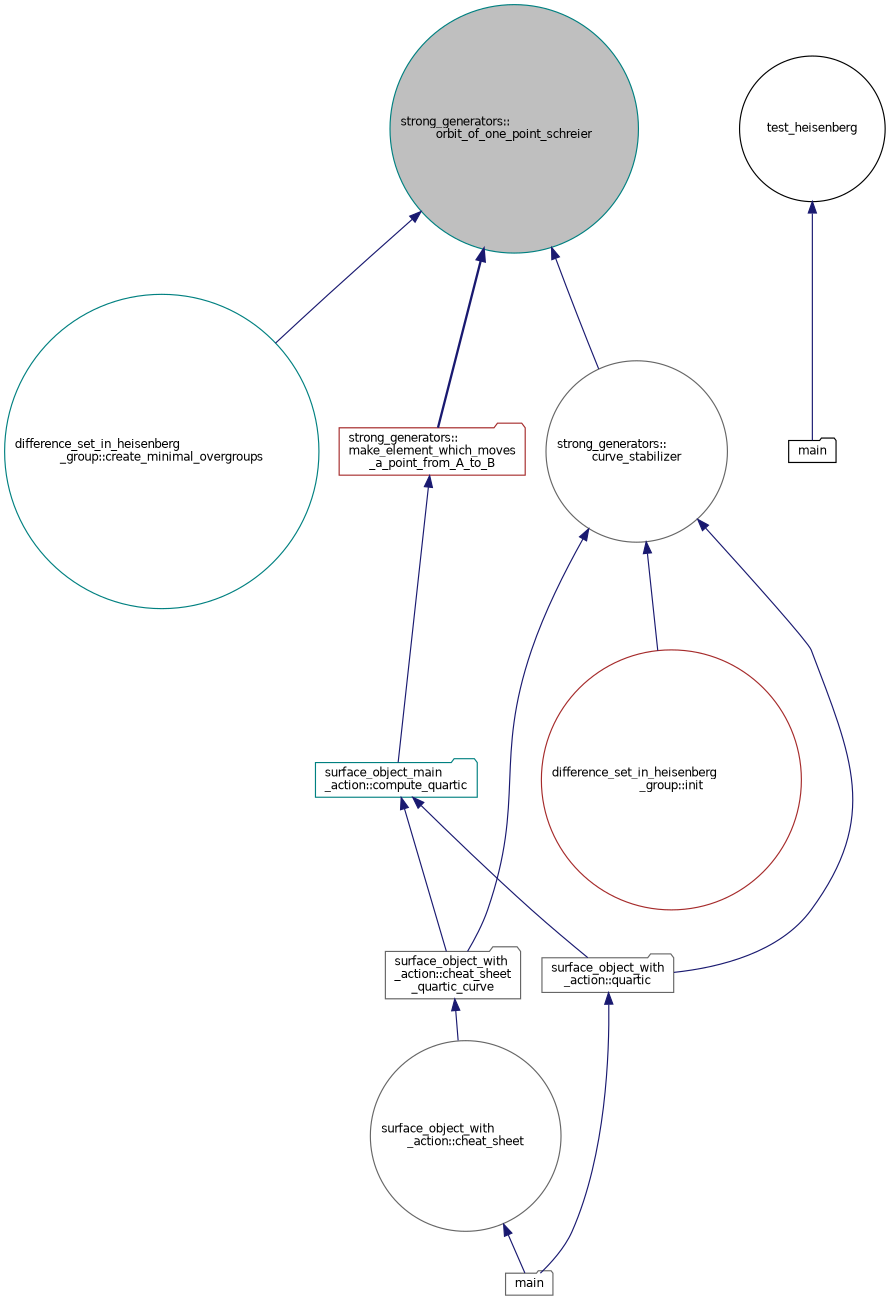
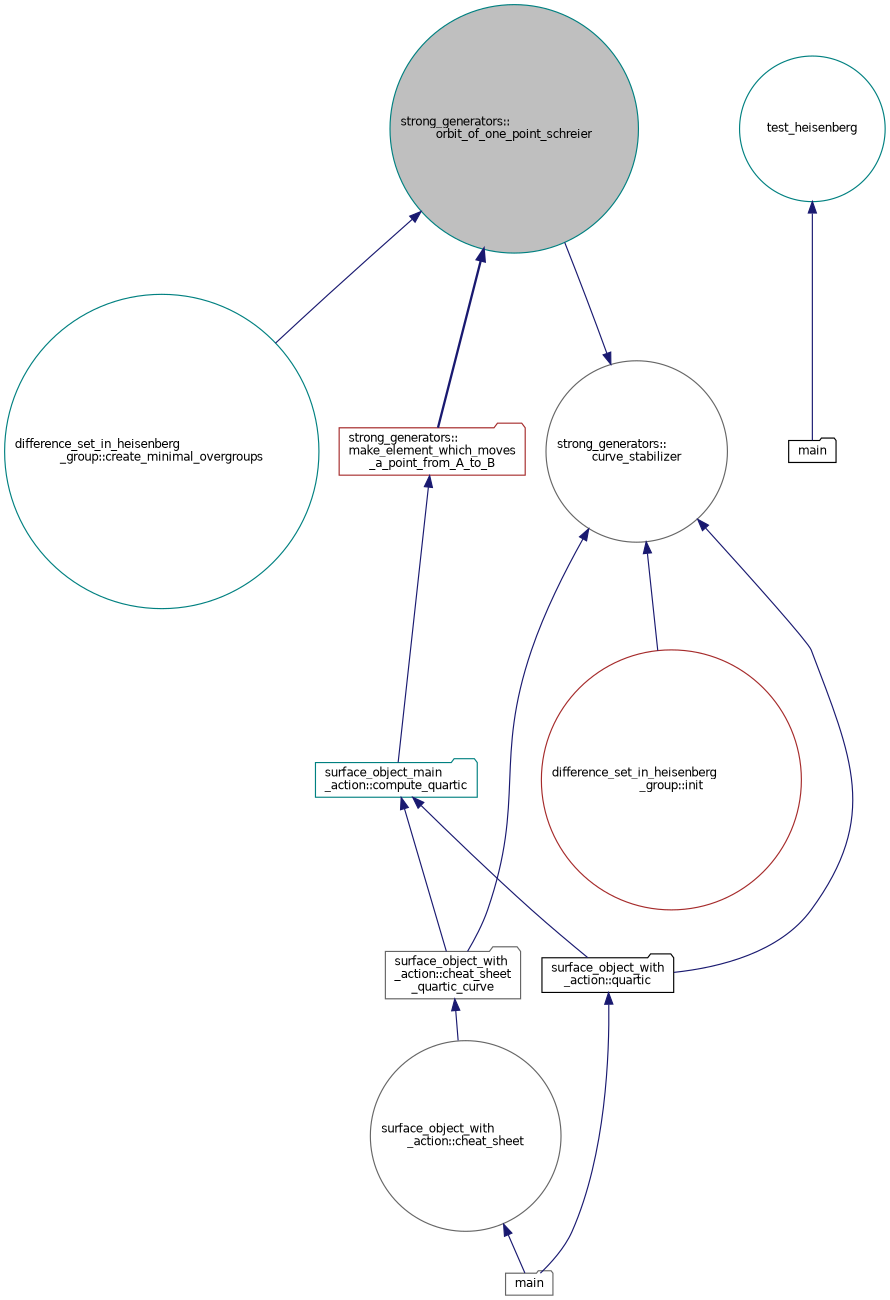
  digraph {
    rankdir=TB
    node [color=gray40 fillcolor=white fontname=Helvetica fontsize=10 shape=circle style=filled]
    edge [color=midnightblue dir=back fontname=Helvetica fontsize=10 labelfontname=Helvetica labelfontsize=10 style=solid]
    n1 [color=teal fillcolor=grey75 fontcolor=black height=0.2 label="strong_generators::\lorbit_of_one_point_schreier" width=0.4]
    n2 [color=teal height=0.2 label="difference_set_in_heisenberg\l_group::create_minimal_overgroups" width=0.4]
    n3 [height=0.2 label="strong_generators::\lcurve_stabilizer" width=0.4]
    n4 [color=brown height=0.2 label="strong_generators::\lmake_element_which_moves\l_a_point_from_A_to_B" shape=folder width=0.4]
    n5 [color=brown height=0.2 label="difference_set_in_heisenberg\l_group::init" width=0.4]
-   n6 [height=0.2 label="surface_object_with\l_action::quartic" shape=folder width=0.4]
+   n6 [color=black height=0.2 label="surface_object_with\l_action::quartic" shape=folder width=0.4]
    n7 [height=0.2 label="surface_object_with\l_action::cheat_sheet\l_quartic_curve" shape=folder width=0.4]
    n8 [color=teal height=0.2 label="surface_object_main\l_action::compute_quartic" shape=folder width=0.4]
    n9 [height=0.2 label=main shape=folder width=0.4]
    n10 [height=0.2 label="surface_object_with\l_action::cheat_sheet" width=0.4]
-   n11 [color=black height=0.2 label=test_heisenberg width=0.4]
+   n11 [color=teal height=0.2 label=test_heisenberg width=0.4]
    n12 [color=black height=0.2 label=main shape=folder width=0.4]
    n1 -> n2
-   n1 -> n3
+   n3 -> n1
    n1 -> n4 [style=bold]
    n3 -> n5
    n3 -> n6
    n3 -> n7
    n4 -> n8
    n6 -> n9
    n7 -> n10
    n8 -> n6
    n8 -> n7
    n10 -> n9
    n11 -> n12
  }
